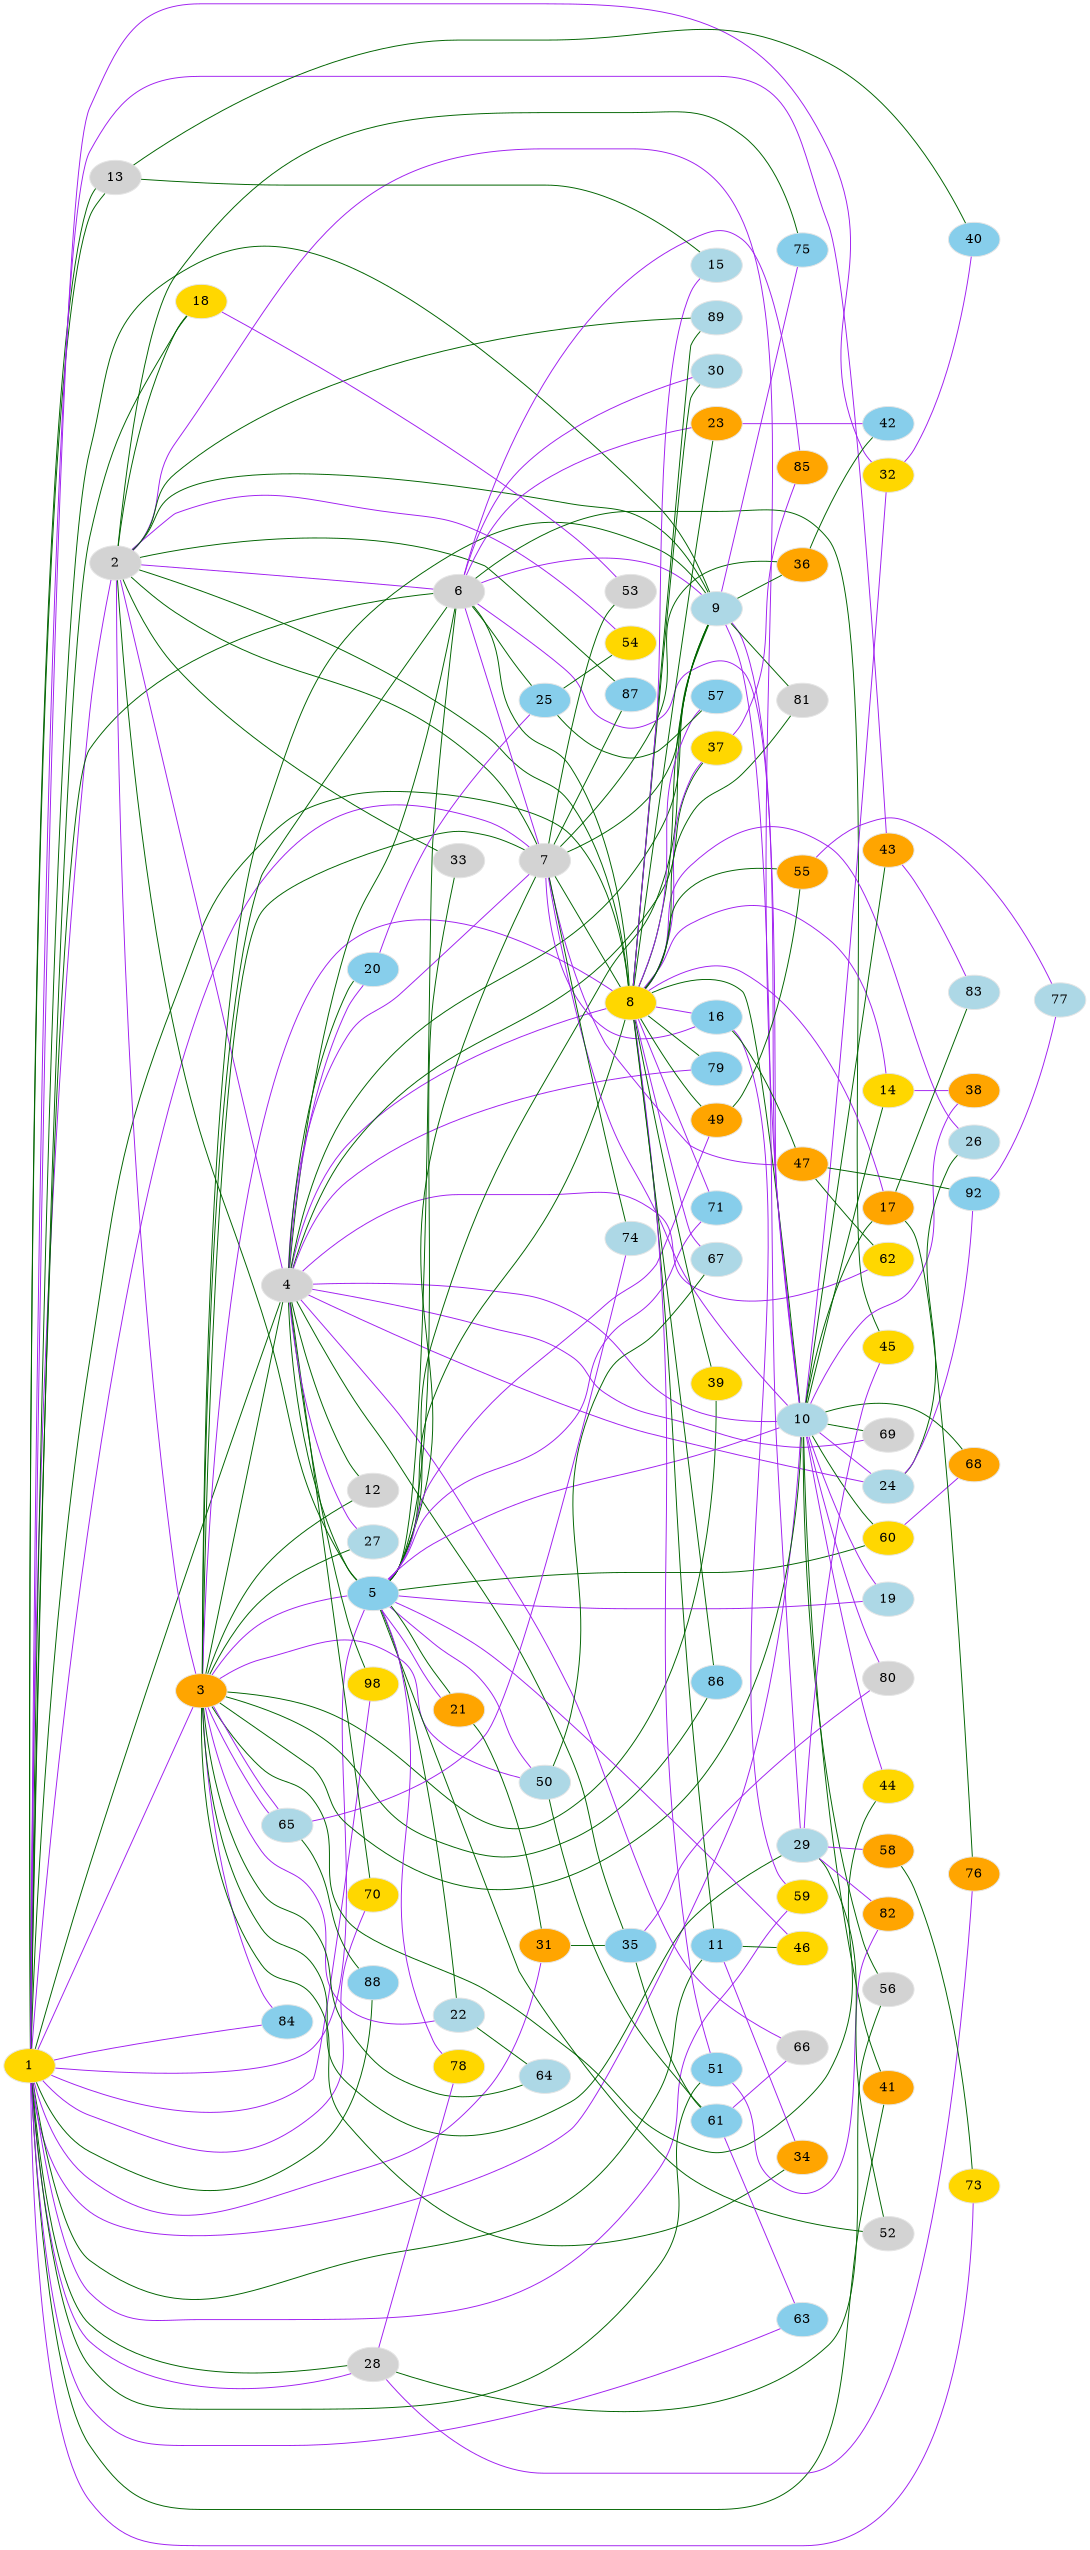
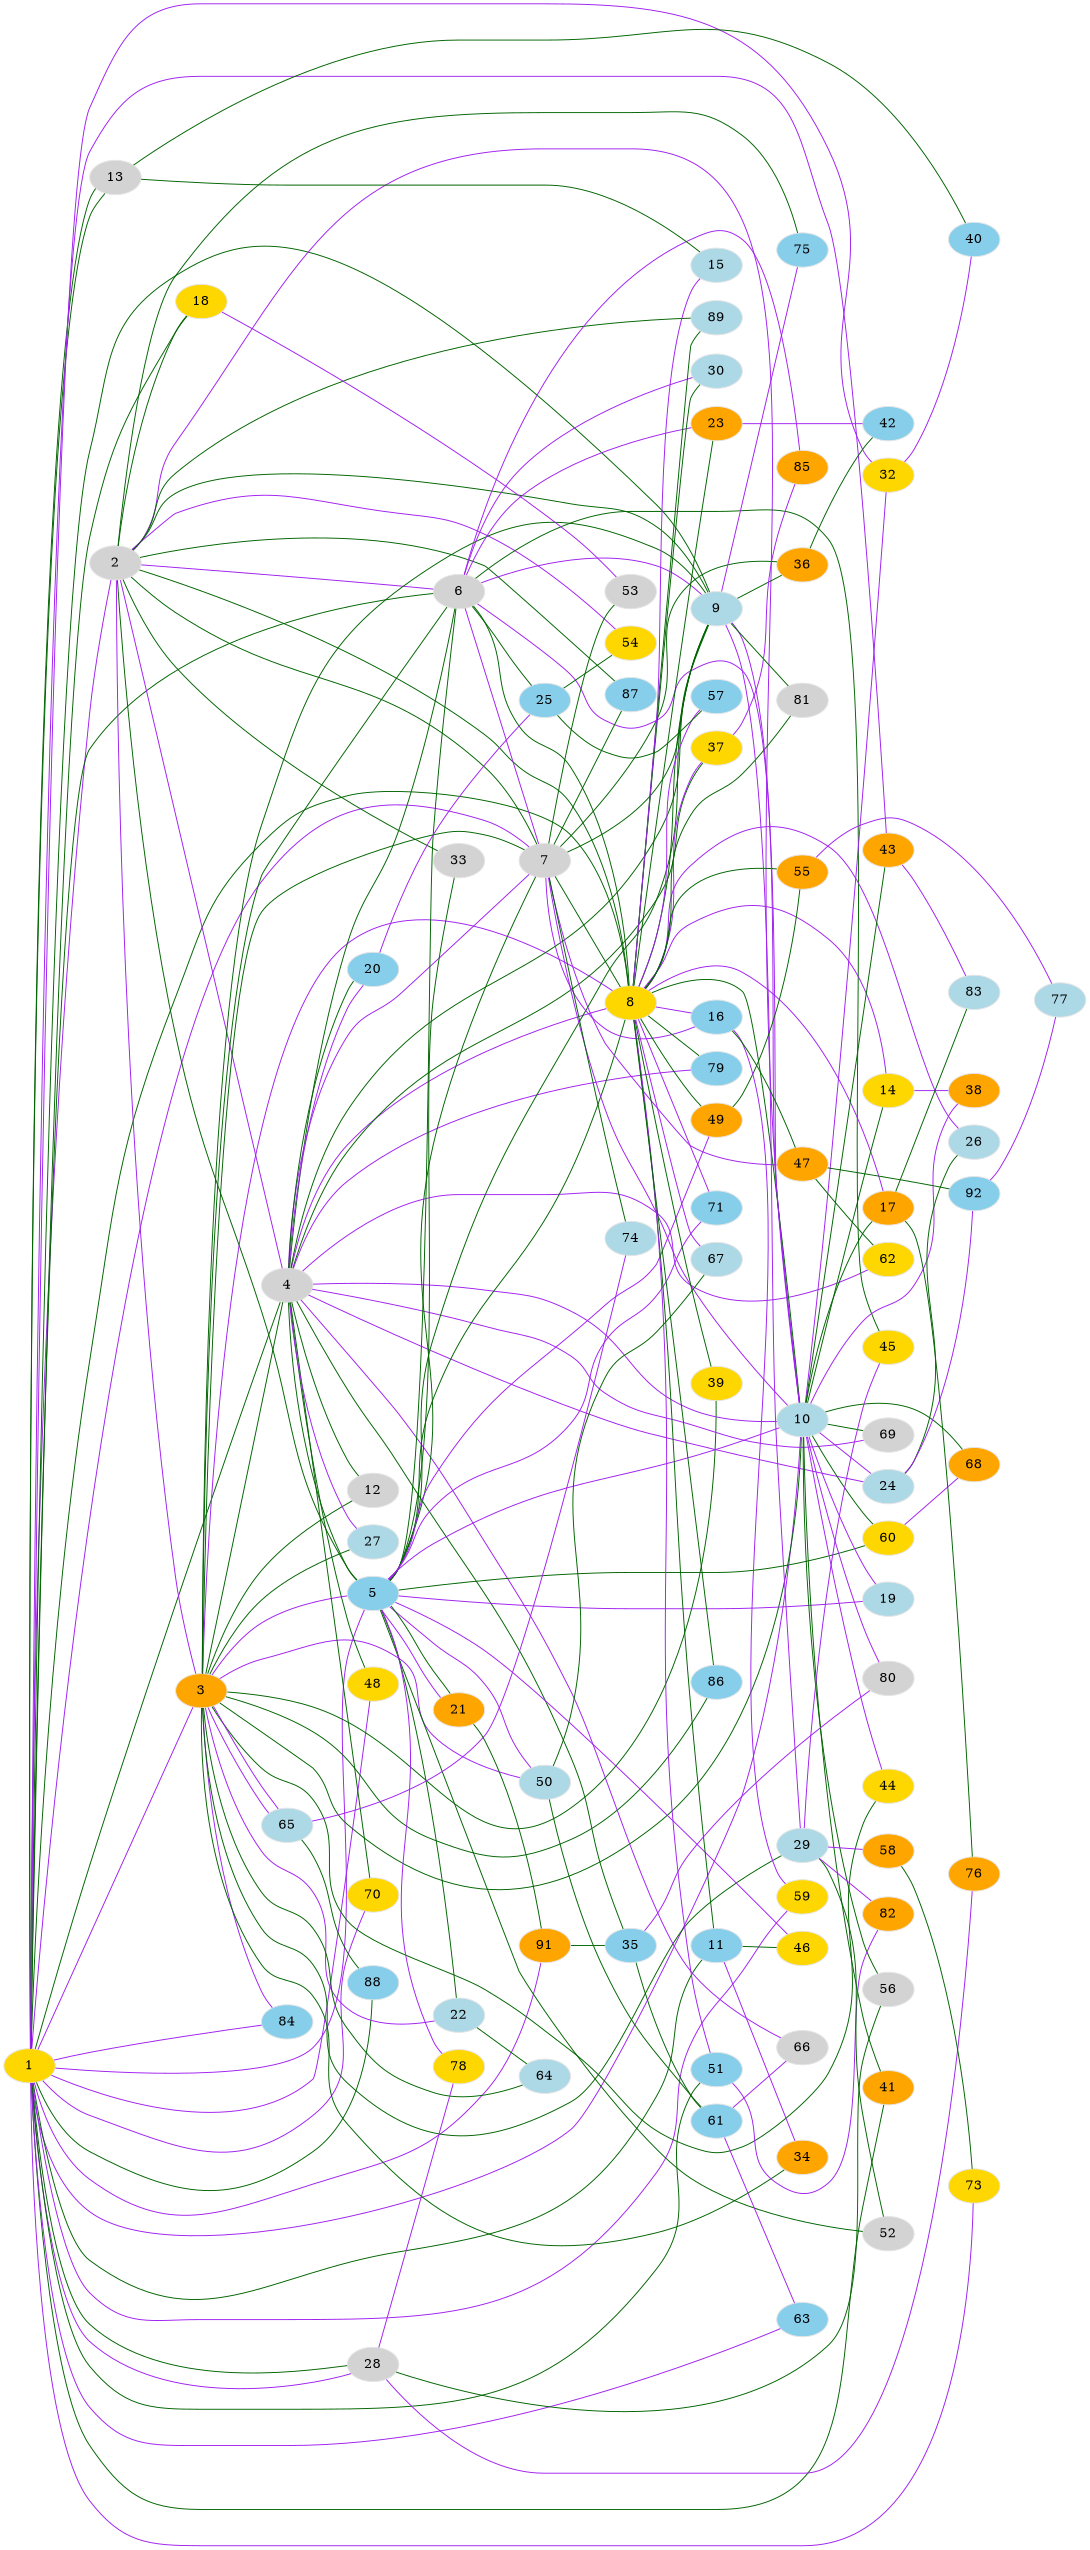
  graph {
    rankdir=LR
    node [color=gray90 fillcolor=skyblue style=filled]
    edge [color=darkgreen]
    1 [fillcolor=gold]
    2 [fillcolor=lightgrey]
    3 [fillcolor=orange]
    4 [fillcolor=lightgrey]
    5
    6 [fillcolor=lightgrey]
    7 [fillcolor=lightgrey]
    8 [fillcolor=gold]
    9 [fillcolor=lightblue]
    10 [fillcolor=lightblue]
    11
    13 [fillcolor=lightgrey]
    18 [fillcolor=gold]
    28 [fillcolor=lightgrey]
-   31 [fillcolor=orange]
+   31 [fillcolor=orange label=91]
    32 [fillcolor=gold]
    41 [fillcolor=orange]
    43 [fillcolor=orange]
-   48 [fillcolor=gold label=98]
+   48 [fillcolor=gold]
    51
    59 [fillcolor=gold]
    63
    70 [fillcolor=gold]
    73 [fillcolor=gold]
    84
    88
    33 [fillcolor=lightgrey]
    54 [fillcolor=gold]
    75
    87
    89 [fillcolor=lightblue]
    12 [fillcolor=lightgrey]
    22 [fillcolor=lightblue]
    27 [fillcolor=lightblue]
    29 [fillcolor=lightblue]
    34 [fillcolor=orange]
    39 [fillcolor=gold]
    44 [fillcolor=gold]
    50 [fillcolor=lightblue]
    64 [fillcolor=lightblue]
    65 [fillcolor=lightblue]
    86
    20
    24 [fillcolor=lightblue]
    35
    37 [fillcolor=gold]
    62 [fillcolor=gold]
    66 [fillcolor=lightgrey]
    69 [fillcolor=lightgrey]
    79
    19 [fillcolor=lightblue]
    21 [fillcolor=orange]
    46 [fillcolor=gold]
    49 [fillcolor=orange]
    52 [fillcolor=lightgrey]
    60 [fillcolor=gold]
    71
    78 [fillcolor=gold]
    23 [fillcolor=orange]
    25
    30 [fillcolor=lightblue]
    45 [fillcolor=gold]
    85 [fillcolor=orange]
    16
    36 [fillcolor=orange]
    47 [fillcolor=orange]
    53 [fillcolor=lightgrey]
    74 [fillcolor=lightblue]
    14 [fillcolor=gold]
    15 [fillcolor=lightblue]
    17 [fillcolor=orange]
    26 [fillcolor=lightblue]
    55 [fillcolor=orange]
    57
    67 [fillcolor=lightblue]
    81 [fillcolor=lightgrey]
    38 [fillcolor=orange]
    56 [fillcolor=lightgrey]
    68 [fillcolor=orange]
    80 [fillcolor=lightgrey]
    40
    76 [fillcolor=orange]
    83 [fillcolor=lightblue]
    82 [fillcolor=orange]
    58 [fillcolor=orange]
    61
    n87 [label=92]
    42
    77 [fillcolor=lightblue]
    1 -- 2 [color=purple]
    1 -- 3 [color=purple]
    1 -- 4
    1 -- 5 [color=purple]
    1 -- 6
    1 -- 7 [color=purple]
    1 -- 8
    1 -- 9
    1 -- 10 [color=purple]
    1 -- 11
    1 -- 13
    1 -- 13
    1 -- 18
    1 -- 28 [color=purple]
    1 -- 28
    1 -- 31 [color=purple]
    1 -- 32 [color=purple]
    1 -- 41
    1 -- 43 [color=purple]
    1 -- 48 [color=purple]
    1 -- 51
    1 -- 59 [color=purple]
    1 -- 63 [color=purple]
    1 -- 70 [color=purple]
    1 -- 73 [color=purple]
    1 -- 84 [color=purple]
    1 -- 88
    2 -- 3 [color=purple]
    2 -- 4 [color=purple]
    2 -- 5
    2 -- 6 [color=purple]
    2 -- 7
    2 -- 8
    2 -- 9
    2 -- 10 [color=purple]
    2 -- 18
    2 -- 33
    2 -- 54 [color=purple]
    2 -- 75
    2 -- 87
    2 -- 89
    3 -- 4
    3 -- 5 [color=purple]
    3 -- 6
    3 -- 7
    3 -- 8 [color=purple]
    3 -- 9
    3 -- 10
    3 -- 84 [color=purple]
    3 -- 12
    3 -- 22 [color=purple]
    3 -- 27
    3 -- 29
    3 -- 34
    3 -- 39
    3 -- 44
    3 -- 50 [color=purple]
    3 -- 64
    3 -- 65 [color=purple]
    3 -- 65 [color=purple]
    3 -- 86
    4 -- 5
    4 -- 6
    4 -- 7 [color=purple]
    4 -- 8 [color=purple]
    4 -- 9
    4 -- 10 [color=purple]
    4 -- 48
    4 -- 70
    4 -- 12
    4 -- 27 [color=purple]
    4 -- 20 [color=purple]
    4 -- 20
    4 -- 24 [color=purple]
    4 -- 35
    4 -- 37
    4 -- 62 [color=purple]
    4 -- 66 [color=purple]
    4 -- 69 [color=purple]
    4 -- 79 [color=purple]
    5 -- 6
    5 -- 7
    5 -- 8
    5 -- 9
    5 -- 10 [color=purple]
    5 -- 33
    5 -- 22
    5 -- 50 [color=purple]
    5 -- 19 [color=purple]
    5 -- 21 [color=purple]
    5 -- 21
    5 -- 46 [color=purple]
    5 -- 49 [color=purple]
    5 -- 52
    5 -- 60
    5 -- 71 [color=purple]
    5 -- 78 [color=purple]
    6 -- 7 [color=purple]
    6 -- 8
    6 -- 9 [color=purple]
    6 -- 10 [color=purple]
    6 -- 23 [color=purple]
    6 -- 25
    6 -- 30 [color=purple]
    6 -- 45
    6 -- 85 [color=purple]
    7 -- 8
    7 -- 9
    7 -- 10 [color=purple]
    7 -- 87
    7 -- 16 [color=purple]
    7 -- 36
    7 -- 47 [color=purple]
    7 -- 53
    7 -- 74
    8 -- 9
    8 -- 10
    8 -- 11
    8 -- 51 [color=purple]
    8 -- 89
    8 -- 39
    8 -- 86
    8 -- 37 [color=purple]
    8 -- 79
    8 -- 49
    8 -- 71 [color=purple]
    8 -- 23
    8 -- 30
    8 -- 16 [color=purple]
    8 -- 14 [color=purple]
    8 -- 15 [color=purple]
    8 -- 17 [color=purple]
    8 -- 26 [color=purple]
    8 -- 55
    8 -- 57 [color=purple]
    8 -- 67 [color=purple]
    8 -- 81
    9 -- 10 [color=purple]
    9 -- 75 [color=purple]
    9 -- 29 [color=purple]
    9 -- 36
    9 -- 81
    10 -- 32 [color=purple]
    10 -- 41
    10 -- 43
    10 -- 44 [color=purple]
    10 -- 24 [color=purple]
    10 -- 69
    10 -- 19 [color=purple]
    10 -- 60
    10 -- 14
    10 -- 17
    10 -- 38 [color=purple]
    10 -- 56
    10 -- 68
    10 -- 80 [color=purple]
    11 -- 34 [color=purple]
    11 -- 46
    13 -- 15
    13 -- 40
    18 -- 53 [color=purple]
    28 -- 78 [color=purple]
    28 -- 56
    28 -- 76 [color=purple]
    31 -- 35
    32 -- 40 [color=purple]
    43 -- 83 [color=purple]
    51 -- 82 [color=purple]
    22 -- 64
    29 -- 52
    29 -- 45 [color=purple]
    29 -- 82 [color=purple]
    29 -- 58 [color=purple]
    50 -- 67
    50 -- 61
    65 -- 88
    65 -- 74 [color=purple]
    20 -- 25 [color=purple]
    24 -- 26
    24 -- n87 [color=purple]
    35 -- 80 [color=purple]
    35 -- 61
    37 -- 85 [color=purple]
    21 -- 31
    49 -- 55
    60 -- 68 [color=purple]
    23 -- 42 [color=purple]
    25 -- 54
    25 -- 57
    16 -- 59 [color=purple]
    16 -- 47
    36 -- 42
    47 -- 62
    47 -- n87
    14 -- 38 [color=purple]
    17 -- 76
    17 -- 83
    55 -- 77 [color=purple]
    58 -- 73
    61 -- 63 [color=purple]
    61 -- 66 [color=purple]
    n87 -- 77 [color=purple]
  }
